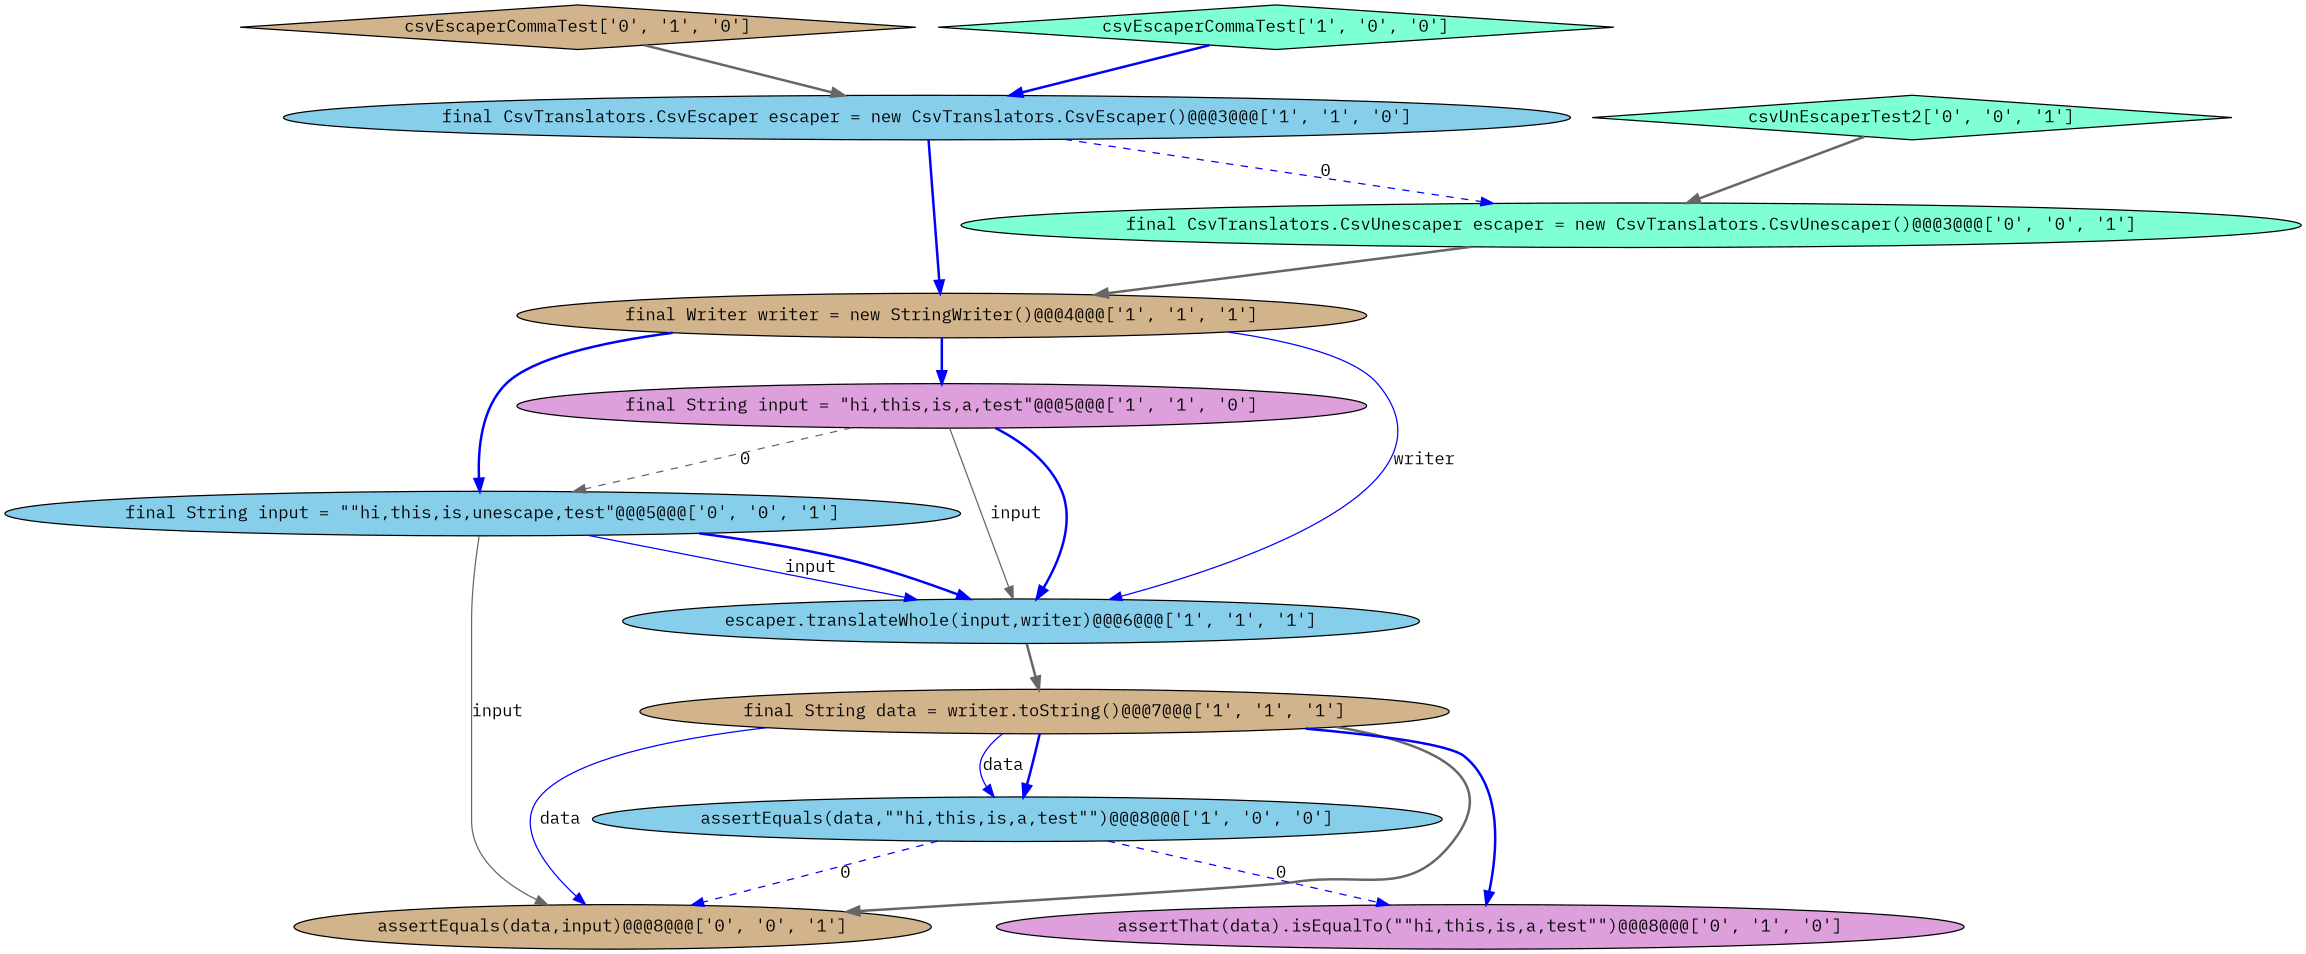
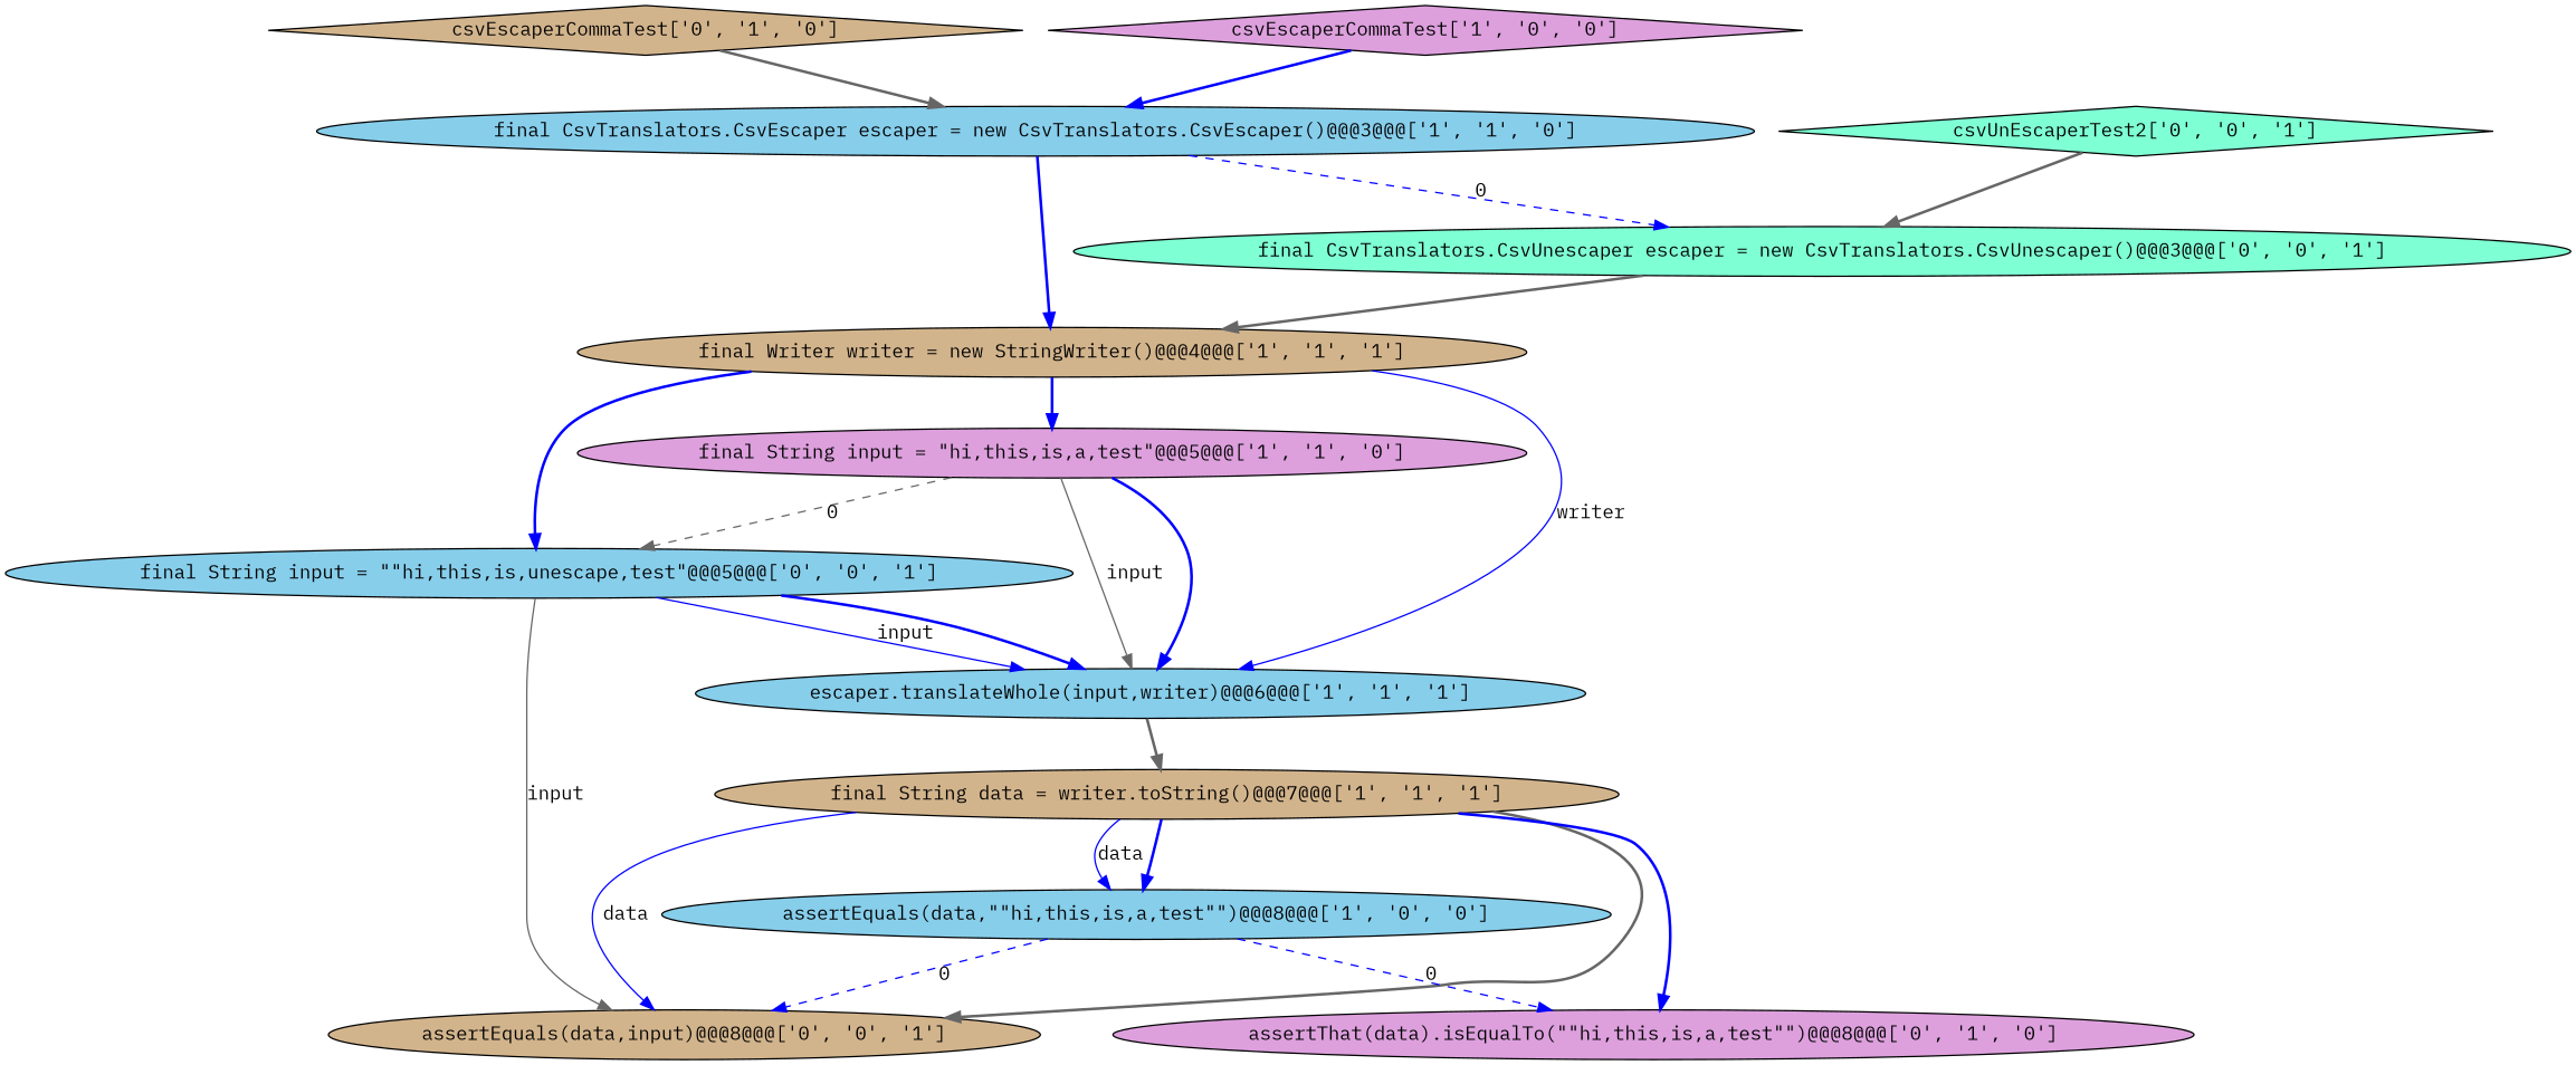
  digraph {
    fontname="IBM Plex Mono"
    node [fillcolor=skyblue fontname="IBM Plex Mono" shape=ellipse style=filled]
    edge [color=blue fontname="IBM Plex Mono" style=bold]
    n1 [label="escaper.translateWhole(input,writer)@@@6@@@['1', '1', '1']"]
    n2 [fillcolor=tan label="final String data = writer.toString()@@@7@@@['1', '1', '1']"]
    n3 [fillcolor=tan label="assertEquals(data,input)@@@8@@@['0', '0', '1']"]
    n4 [fillcolor=plum label="assertThat(data).isEqualTo(\"\"hi,this,is,a,test\"\")@@@8@@@['0', '1', '0']"]
    n5 [label="assertEquals(data,\"\"hi,this,is,a,test\"\")@@@8@@@['1', '0', '0']"]
    n6 [fillcolor=plum label="final String input = \"hi,this,is,a,test\"@@@5@@@['1', '1', '0']"]
    n7 [label="final String input = \"\"hi,this,is,unescape,test\"@@@5@@@['0', '0', '1']"]
    n8 [label="final CsvTranslators.CsvEscaper escaper = new CsvTranslators.CsvEscaper()@@@3@@@['1', '1', '0']"]
    n9 [fillcolor=aquamarine label="final CsvTranslators.CsvUnescaper escaper = new CsvTranslators.CsvUnescaper()@@@3@@@['0', '0', '1']"]
    n10 [fillcolor=tan label="final Writer writer = new StringWriter()@@@4@@@['1', '1', '1']"]
    n11 [fillcolor=aquamarine label="csvUnEscaperTest2['0', '0', '1']" shape=diamond]
    n12 [fillcolor=tan label="csvEscaperCommaTest['0', '1', '0']" shape=diamond]
-   n13 [fillcolor=aquamarine label="csvEscaperCommaTest['1', '0', '0']" shape=diamond]
+   n13 [fillcolor=plum label="csvEscaperCommaTest['1', '0', '0']" shape=diamond]
    n1 -> n2 [color=gray40]
    n2 -> n3 [color=gray40]
    n2 -> n3 [label=data style=solid]
    n2 -> n4
    n2 -> n5
    n2 -> n5 [label=data style=solid]
    n5 -> n3 [label=0 style=dashed]
    n5 -> n4 [label=0 style=dashed]
    n6 -> n1
    n6 -> n1 [color=gray40 label=input style=solid]
    n6 -> n7 [color=gray40 label=0 style=dashed]
    n7 -> n1 [label=input style=solid]
    n7 -> n1
    n7 -> n3 [color=gray40 label=input style=solid]
    n8 -> n9 [label=0 style=dashed]
    n8 -> n10
    n9 -> n10 [color=gray40]
    n10 -> n1 [label=writer style=solid]
    n10 -> n6
    n10 -> n7
    n11 -> n9 [color=gray40]
    n12 -> n8 [color=gray40]
    n13 -> n8
  }
